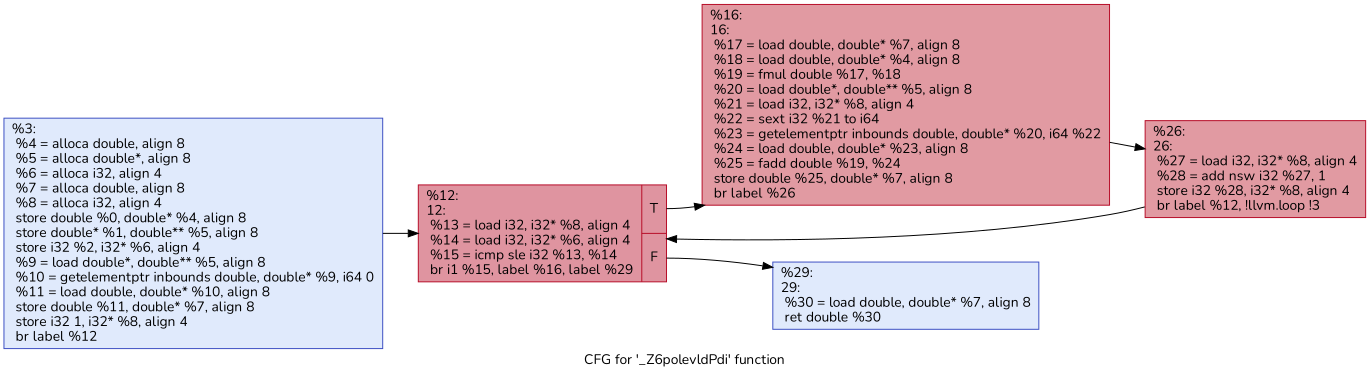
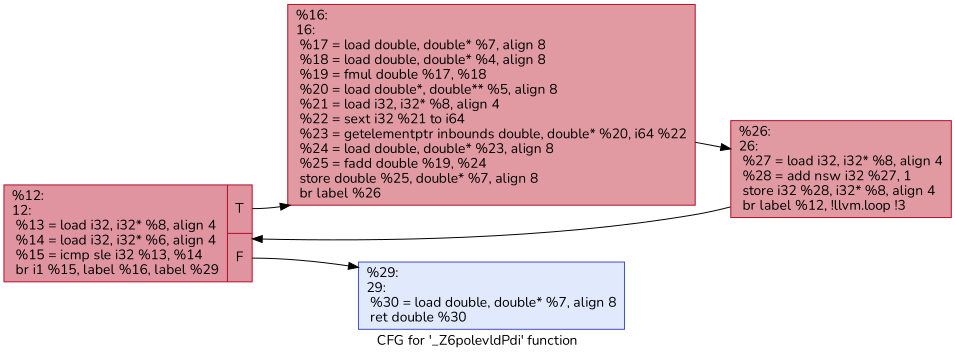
  digraph {
    label="CFG for '_Z6polevldPdi' function"
    rankdir=LR
    fontname=Nunito
    node [color="#b70d28ff" fillcolor="#b9d0f970" shape=record style=filled fontname=Nunito]
    edge [fontname=Nunito]
-   n1 [color="#3d50c3ff" label="{%3:\l  %4 = alloca double, align 8\l  %5 = alloca double*, align 8\l  %6 = alloca i32, align 4\l  %7 = alloca double, align 8\l  %8 = alloca i32, align 4\l  store double %0, double* %4, align 8\l  store double* %1, double** %5, align 8\l  store i32 %2, i32* %6, align 4\l  %9 = load double*, double** %5, align 8\l  %10 = getelementptr inbounds double, double* %9, i64 0\l  %11 = load double, double* %10, align 8\l  store double %11, double* %7, align 8\l  store i32 1, i32* %8, align 4\l  br label %12\l}"]
    n2 [fillcolor="#b70d2870" label="{%12:\l12:                                               \l  %13 = load i32, i32* %8, align 4\l  %14 = load i32, i32* %6, align 4\l  %15 = icmp sle i32 %13, %14\l  br i1 %15, label %16, label %29\l|{<s0>T|<s1>F}}"]
    n3 [fillcolor="#bb1b2c70" label="{%16:\l16:                                               \l  %17 = load double, double* %7, align 8\l  %18 = load double, double* %4, align 8\l  %19 = fmul double %17, %18\l  %20 = load double*, double** %5, align 8\l  %21 = load i32, i32* %8, align 4\l  %22 = sext i32 %21 to i64\l  %23 = getelementptr inbounds double, double* %20, i64 %22\l  %24 = load double, double* %23, align 8\l  %25 = fadd double %19, %24\l  store double %25, double* %7, align 8\l  br label %26\l}"]
    n4 [color="#3d50c3ff" label="{%29:\l29:                                               \l  %30 = load double, double* %7, align 8\l  ret double %30\l}"]
    n5 [fillcolor="#bb1b2c70" label="{%26:\l26:                                               \l  %27 = load i32, i32* %8, align 4\l  %28 = add nsw i32 %27, 1\l  store i32 %28, i32* %8, align 4\l  br label %12, !llvm.loop !3\l}"]
-   n1 -> n2
    n2 -> n3 [tailport=s0]
    n2 -> n4 [tailport=s1]
    n3 -> n5
    n5 -> n2
  }
